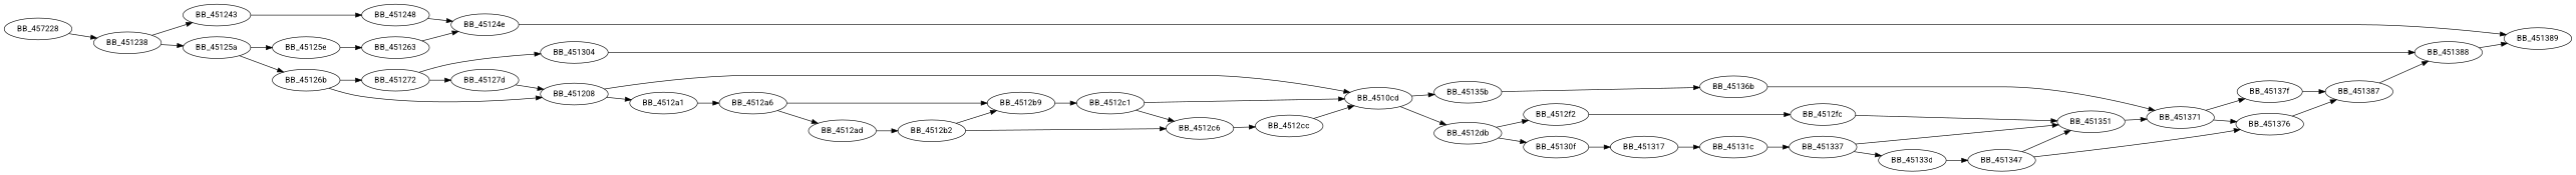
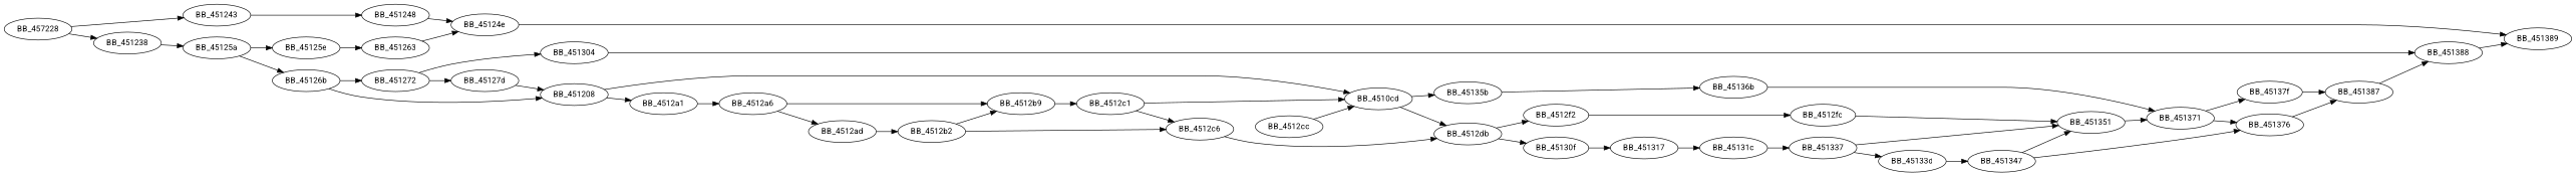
  digraph {
    fontname=Roboto
    rankdir=LR
    node [fontname=Roboto]
    edge [fontname=Roboto]
    n1 [label=BB_457228]
    BB_451238
    BB_451243
    BB_45125a
    BB_451248
    BB_45125e
    BB_45126b
    BB_45124e
    BB_451263
    BB_451272
    n11 [label=BB_451208]
    BB_451389
    BB_45127d
    BB_451304
    BB_4512a1
    n16 [label=BB_4510cd]
    BB_451388
    BB_4512a6
    BB_4512db
    BB_45135b
    BB_4512ad
    BB_4512b9
    BB_4512f2
    BB_45130f
    BB_45136b
    BB_4512b2
    BB_4512c1
    BB_4512c6
    BB_4512cc
    BB_4512fc
    BB_451317
    BB_451371
    BB_451351
    BB_45131c
    BB_451376
    BB_45137f
    BB_451337
    BB_45133d
    BB_451347
    BB_451387
    n1 -> BB_451238
-   BB_451238 -> BB_451243
+   n1 -> BB_451243
    BB_451238 -> BB_45125a
    BB_451243 -> BB_451248
    BB_45125a -> BB_45125e
    BB_45125a -> BB_45126b
    BB_451248 -> BB_45124e
    BB_45125e -> BB_451263
    BB_45126b -> BB_451272
    BB_45126b -> n11
    BB_45124e -> BB_451389
    BB_451263 -> BB_45124e
    BB_451272 -> BB_45127d
    BB_451272 -> BB_451304
    n11 -> BB_4512a1
    n11 -> n16
    BB_45127d -> n11
    BB_451304 -> BB_451388
    BB_4512a1 -> BB_4512a6
    n16 -> BB_4512db
    n16 -> BB_45135b
    BB_451388 -> BB_451389
    BB_4512a6 -> BB_4512ad
    BB_4512a6 -> BB_4512b9
    BB_4512db -> BB_4512f2
    BB_4512db -> BB_45130f
    BB_45135b -> BB_45136b
    BB_4512ad -> BB_4512b2
    BB_4512b9 -> BB_4512c1
    BB_4512f2 -> BB_4512fc
    BB_45130f -> BB_451317
    BB_45136b -> BB_451371
    BB_4512b2 -> BB_4512b9
    BB_4512b2 -> BB_4512c6
    BB_4512c1 -> n16
    BB_4512c1 -> BB_4512c6
-   BB_4512c6 -> BB_4512cc
+   BB_4512c6 -> BB_4512db
    BB_4512cc -> n16
    BB_4512fc -> BB_451351
    BB_451317 -> BB_45131c
    BB_451371 -> BB_451376
    BB_451371 -> BB_45137f
    BB_451351 -> BB_451371
    BB_45131c -> BB_451337
    BB_451376 -> BB_451387
    BB_45137f -> BB_451387
    BB_451337 -> BB_451351
    BB_451337 -> BB_45133d
    BB_45133d -> BB_451347
    BB_451347 -> BB_451351
    BB_451347 -> BB_451376
    BB_451387 -> BB_451388
  }
